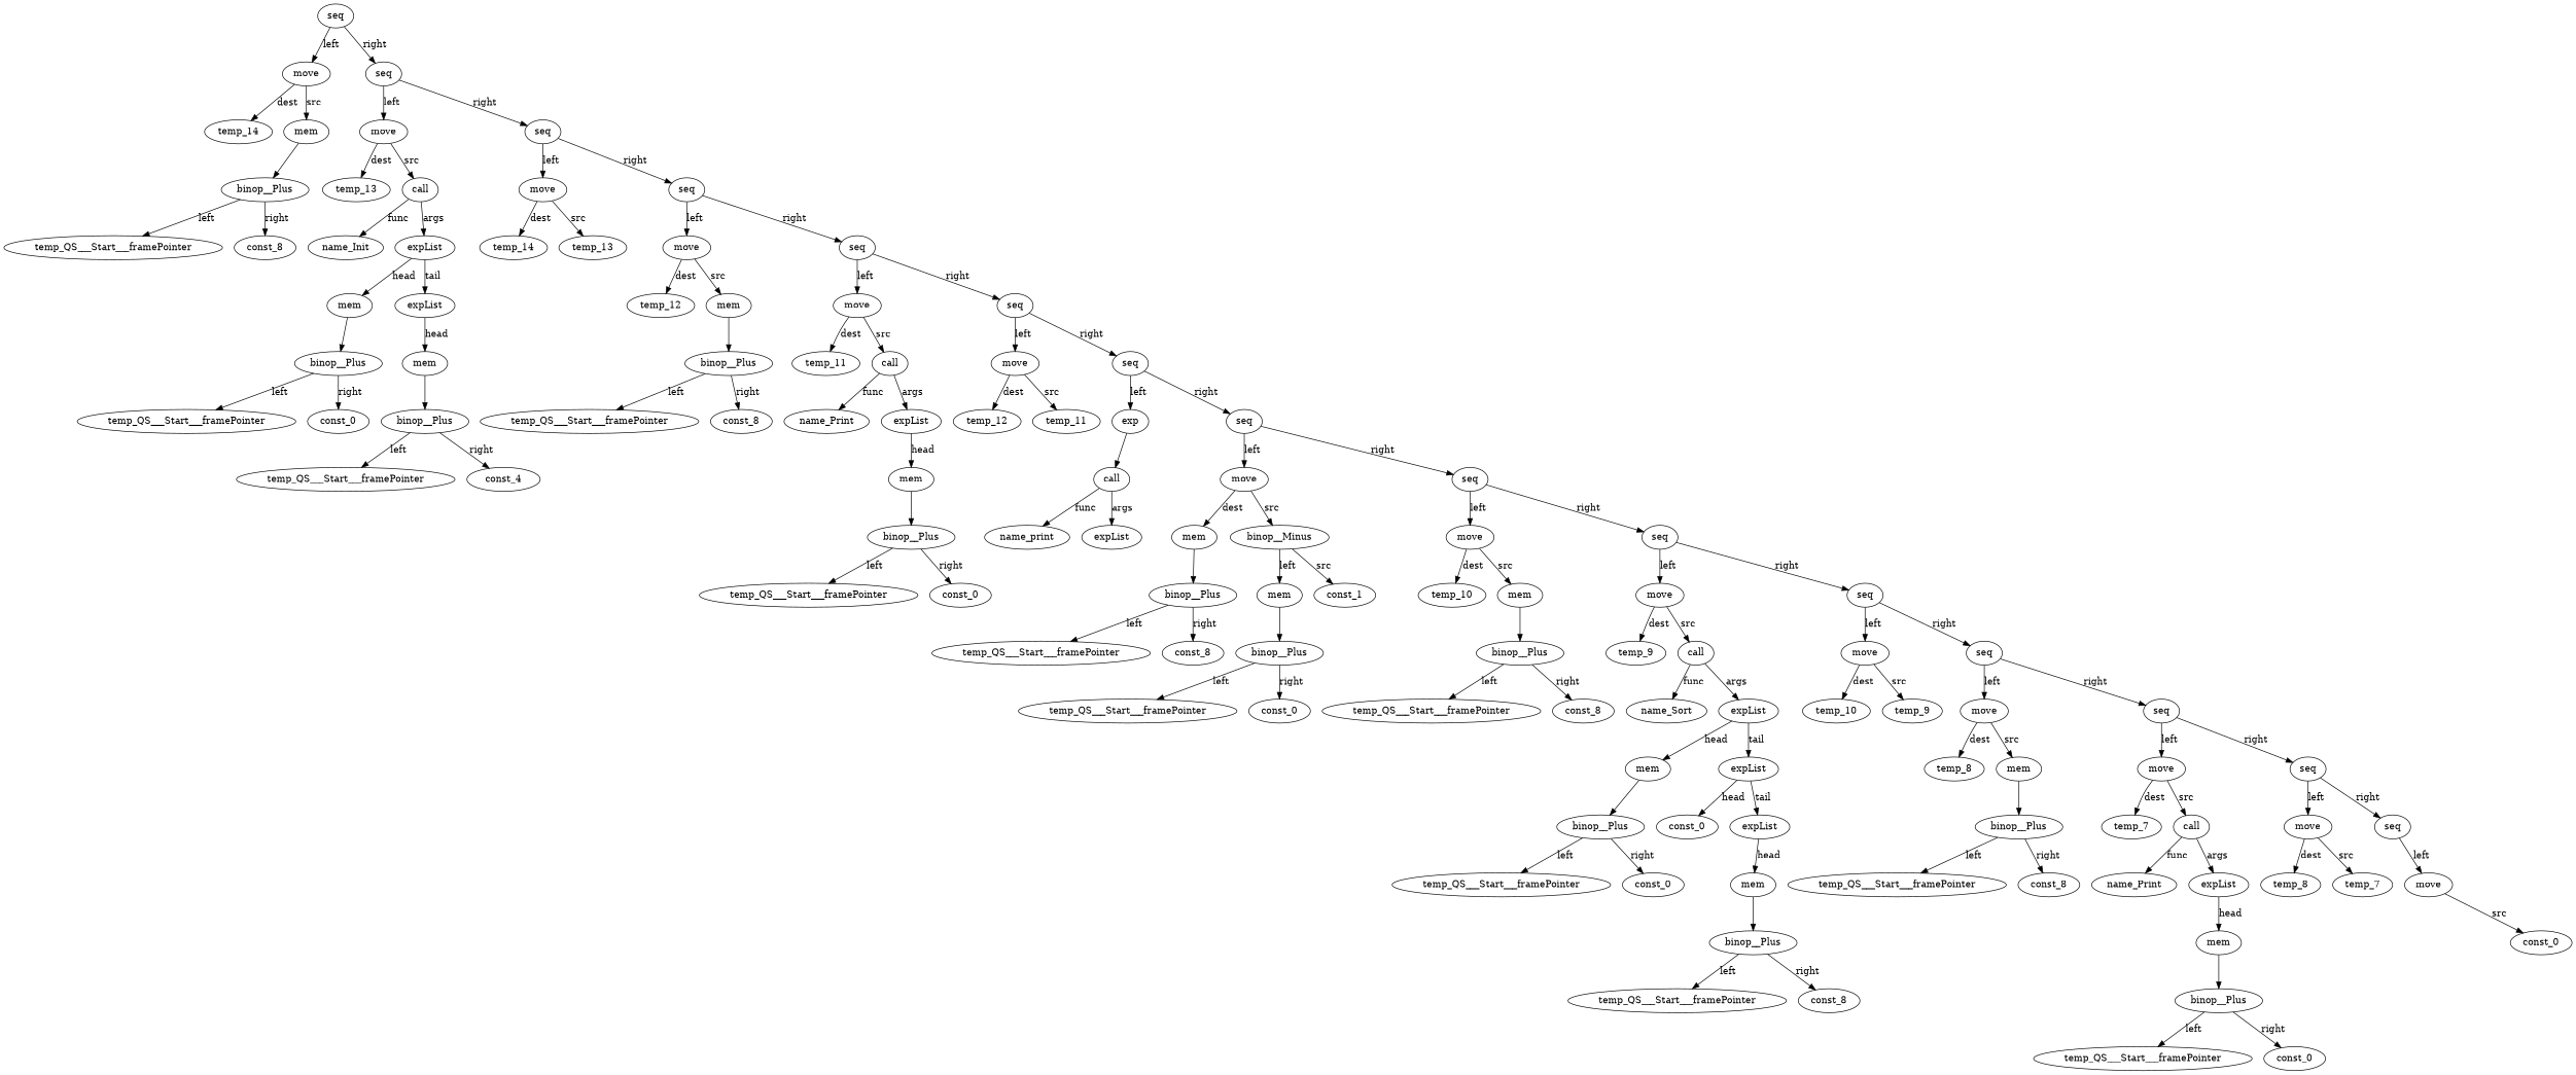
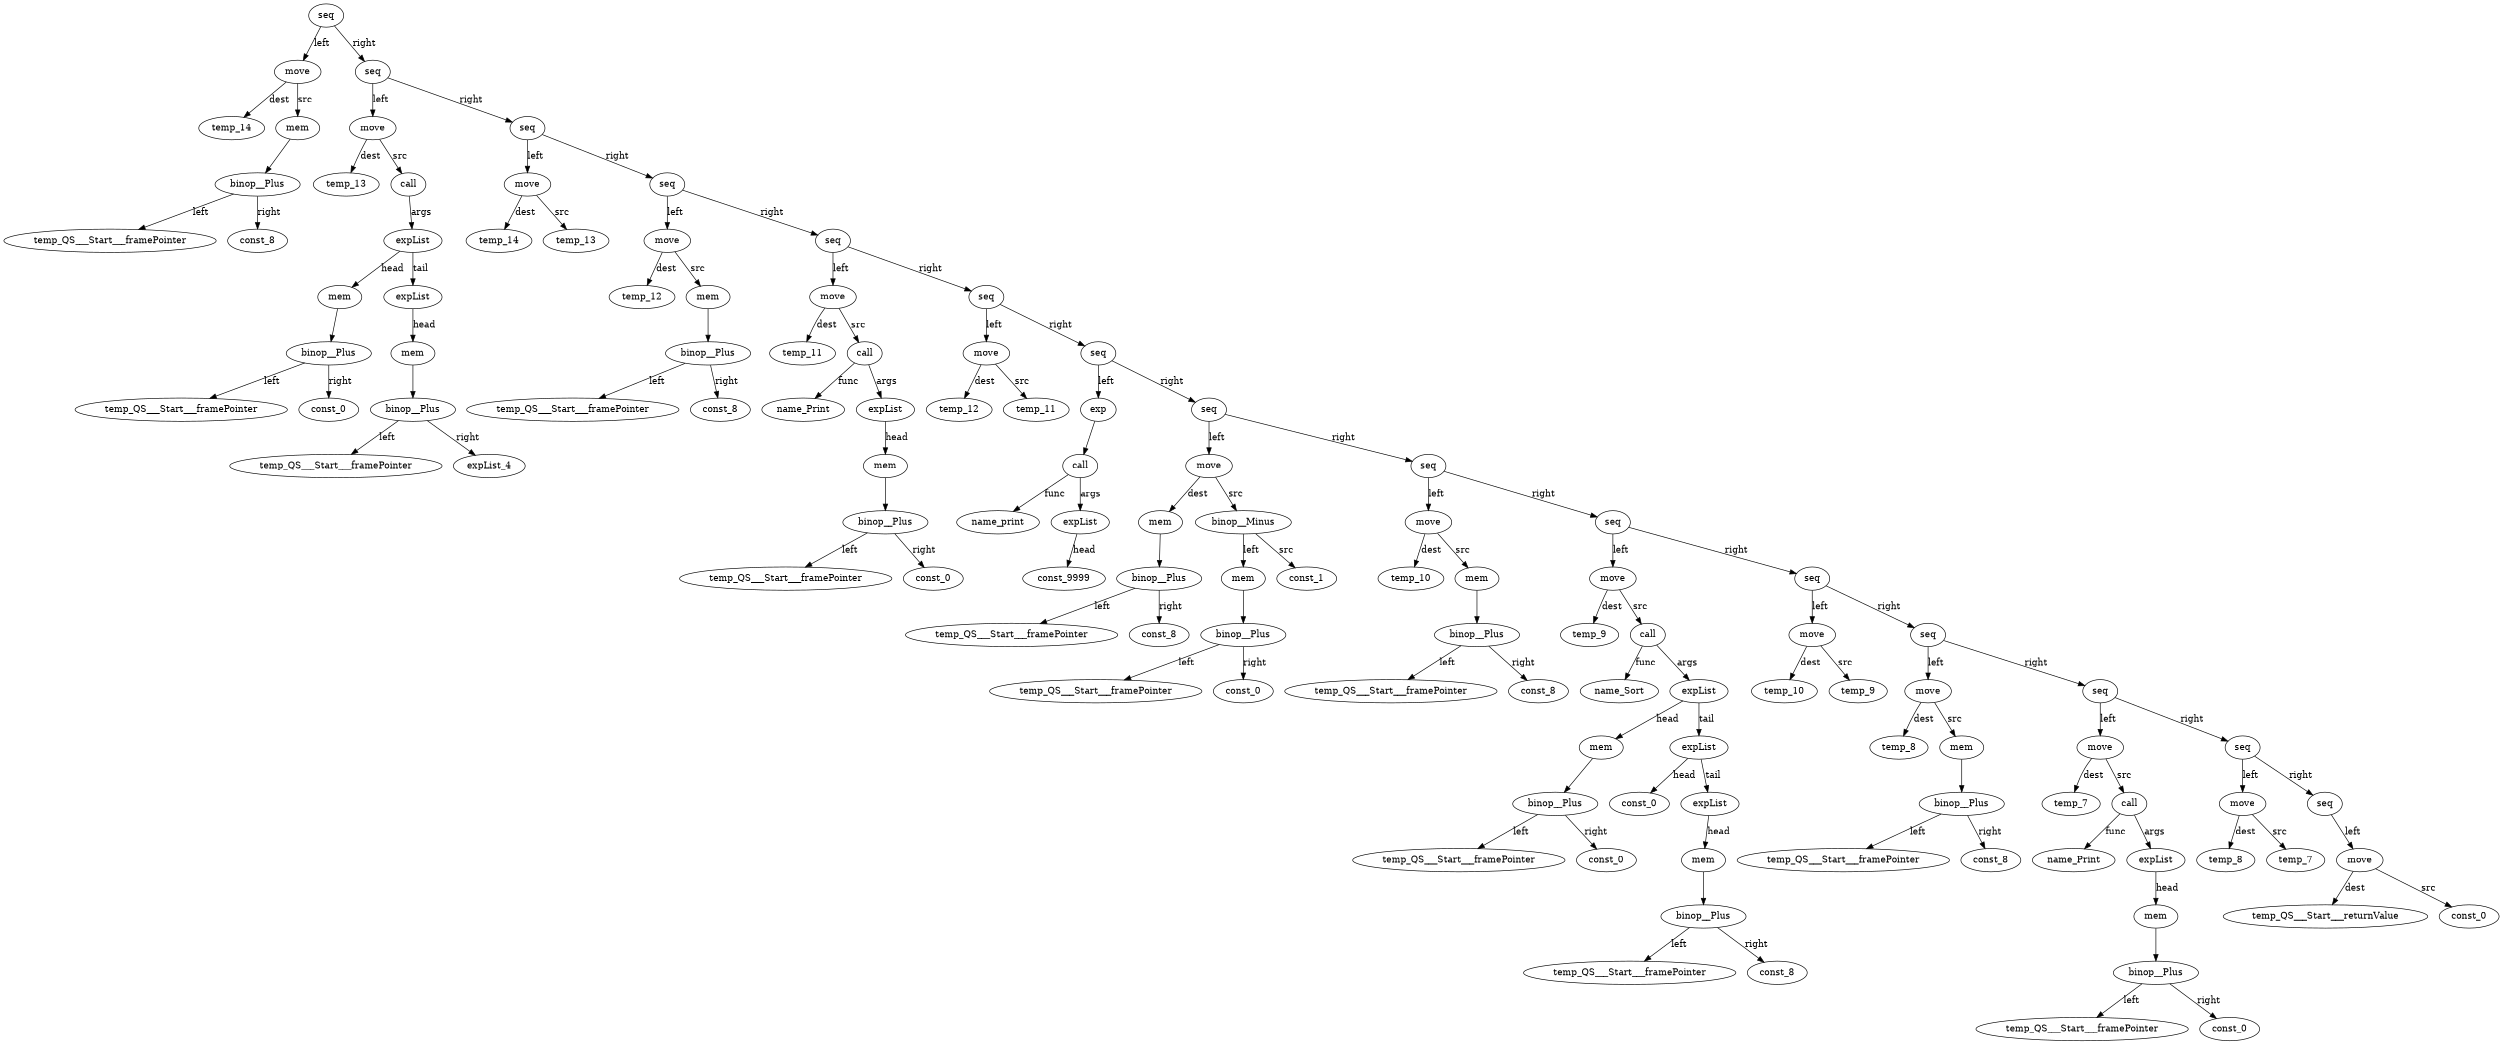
  digraph {
    n1 [label=temp_14]
    n2 [label=temp_QS___Start___framePointer]
    n3 [label=const_8]
    n4 [label=binop__Plus]
    n5 [label=mem]
    n6 [label=move]
    n7 [label=temp_13]
-   n8 [label=name_Init]
    n9 [label=temp_QS___Start___framePointer]
    n10 [label=const_0]
    n11 [label=binop__Plus]
    n12 [label=mem]
    n13 [label=temp_QS___Start___framePointer]
-   n14 [label=const_4]
+   n14 [label=expList_4]
    n15 [label=binop__Plus]
    n16 [label=mem]
    n17 [label=expList]
    n18 [label=expList]
    n19 [label=call]
    n20 [label=move]
    n21 [label=temp_14]
    n22 [label=temp_13]
    n23 [label=move]
    n24 [label=temp_12]
    n25 [label=temp_QS___Start___framePointer]
    n26 [label=const_8]
    n27 [label=binop__Plus]
    n28 [label=mem]
    n29 [label=move]
    n30 [label=temp_11]
    n31 [label=name_Print]
    n32 [label=temp_QS___Start___framePointer]
    n33 [label=const_0]
    n34 [label=binop__Plus]
    n35 [label=mem]
    n36 [label=expList]
    n37 [label=call]
    n38 [label=move]
    n39 [label=temp_12]
    n40 [label=temp_11]
    n41 [label=move]
    n42 [label=name_print]
+   n43 [label=const_9999]
    n44 [label=expList]
    n45 [label=call]
    n46 [label=exp]
    n47 [label=temp_QS___Start___framePointer]
    n48 [label=const_8]
    n49 [label=binop__Plus]
    n50 [label=mem]
    n51 [label=temp_QS___Start___framePointer]
    n52 [label=const_0]
    n53 [label=binop__Plus]
    n54 [label=mem]
    n55 [label=const_1]
    n56 [label=binop__Minus]
    n57 [label=move]
    n58 [label=temp_10]
    n59 [label=temp_QS___Start___framePointer]
    n60 [label=const_8]
    n61 [label=binop__Plus]
    n62 [label=mem]
    n63 [label=move]
    n64 [label=temp_9]
    n65 [label=name_Sort]
    n66 [label=temp_QS___Start___framePointer]
    n67 [label=const_0]
    n68 [label=binop__Plus]
    n69 [label=mem]
    n70 [label=const_0]
    n71 [label=temp_QS___Start___framePointer]
    n72 [label=const_8]
    n73 [label=binop__Plus]
    n74 [label=mem]
    n75 [label=expList]
    n76 [label=expList]
    n77 [label=expList]
    n78 [label=call]
    n79 [label=move]
    n80 [label=temp_10]
    n81 [label=temp_9]
    n82 [label=move]
    n83 [label=temp_8]
    n84 [label=temp_QS___Start___framePointer]
    n85 [label=const_8]
    n86 [label=binop__Plus]
    n87 [label=mem]
    n88 [label=move]
    n89 [label=temp_7]
    n90 [label=name_Print]
    n91 [label=temp_QS___Start___framePointer]
    n92 [label=const_0]
    n93 [label=binop__Plus]
    n94 [label=mem]
    n95 [label=expList]
    n96 [label=call]
    n97 [label=move]
    n98 [label=temp_8]
    n99 [label=temp_7]
    n100 [label=move]
+   n101 [label=temp_QS___Start___returnValue]
    n102 [label=const_0]
    n103 [label=move]
    n104 [label=seq]
    n105 [label=seq]
    n106 [label=seq]
    n107 [label=seq]
    n108 [label=seq]
    n109 [label=seq]
    n110 [label=seq]
    n111 [label=seq]
    n112 [label=seq]
    n113 [label=seq]
    n114 [label=seq]
    n115 [label=seq]
    n116 [label=seq]
    n117 [label=seq]
    n118 [label=seq]
    n4 -> n2 [label=left]
    n4 -> n3 [label=right]
    n5 -> n4
    n6 -> n1 [label=dest]
    n6 -> n5 [label=src]
    n11 -> n9 [label=left]
    n11 -> n10 [label=right]
    n12 -> n11
    n15 -> n13 [label=left]
    n15 -> n14 [label=right]
    n16 -> n15
    n17 -> n16 [label=head]
    n18 -> n12 [label=head]
    n18 -> n17 [label=tail]
-   n19 -> n8 [label=func]
    n19 -> n18 [label=args]
    n20 -> n7 [label=dest]
    n20 -> n19 [label=src]
    n23 -> n21 [label=dest]
    n23 -> n22 [label=src]
    n27 -> n25 [label=left]
    n27 -> n26 [label=right]
    n28 -> n27
    n29 -> n24 [label=dest]
    n29 -> n28 [label=src]
    n34 -> n32 [label=left]
    n34 -> n33 [label=right]
    n35 -> n34
    n36 -> n35 [label=head]
    n37 -> n31 [label=func]
    n37 -> n36 [label=args]
    n38 -> n30 [label=dest]
    n38 -> n37 [label=src]
    n41 -> n39 [label=dest]
    n41 -> n40 [label=src]
+   n44 -> n43 [label=head]
    n45 -> n42 [label=func]
    n45 -> n44 [label=args]
    n46 -> n45
    n49 -> n47 [label=left]
    n49 -> n48 [label=right]
    n50 -> n49
    n53 -> n51 [label=left]
    n53 -> n52 [label=right]
    n54 -> n53
    n56 -> n54 [label=left]
    n56 -> n55 [label=src]
    n57 -> n50 [label=dest]
    n57 -> n56 [label=src]
    n61 -> n59 [label=left]
    n61 -> n60 [label=right]
    n62 -> n61
    n63 -> n58 [label=dest]
    n63 -> n62 [label=src]
    n68 -> n66 [label=left]
    n68 -> n67 [label=right]
    n69 -> n68
    n73 -> n71 [label=left]
    n73 -> n72 [label=right]
    n74 -> n73
    n75 -> n74 [label=head]
    n76 -> n70 [label=head]
    n76 -> n75 [label=tail]
    n77 -> n69 [label=head]
    n77 -> n76 [label=tail]
    n78 -> n65 [label=func]
    n78 -> n77 [label=args]
    n79 -> n64 [label=dest]
    n79 -> n78 [label=src]
    n82 -> n80 [label=dest]
    n82 -> n81 [label=src]
    n86 -> n84 [label=left]
    n86 -> n85 [label=right]
    n87 -> n86
    n88 -> n83 [label=dest]
    n88 -> n87 [label=src]
    n93 -> n91 [label=left]
    n93 -> n92 [label=right]
    n94 -> n93
    n95 -> n94 [label=head]
    n96 -> n90 [label=func]
    n96 -> n95 [label=args]
    n97 -> n89 [label=dest]
    n97 -> n96 [label=src]
    n100 -> n98 [label=dest]
    n100 -> n99 [label=src]
+   n103 -> n101 [label=dest]
    n103 -> n102 [label=src]
    n104 -> n103 [label=left]
    n105 -> n100 [label=left]
    n105 -> n104 [label=right]
    n106 -> n97 [label=left]
    n106 -> n105 [label=right]
    n107 -> n88 [label=left]
    n107 -> n106 [label=right]
    n108 -> n82 [label=left]
    n108 -> n107 [label=right]
    n109 -> n79 [label=left]
    n109 -> n108 [label=right]
    n110 -> n63 [label=left]
    n110 -> n109 [label=right]
    n111 -> n57 [label=left]
    n111 -> n110 [label=right]
    n112 -> n46 [label=left]
    n112 -> n111 [label=right]
    n113 -> n41 [label=left]
    n113 -> n112 [label=right]
    n114 -> n38 [label=left]
    n114 -> n113 [label=right]
    n115 -> n29 [label=left]
    n115 -> n114 [label=right]
    n116 -> n23 [label=left]
    n116 -> n115 [label=right]
    n117 -> n20 [label=left]
    n117 -> n116 [label=right]
    n118 -> n6 [label=left]
    n118 -> n117 [label=right]
  }
